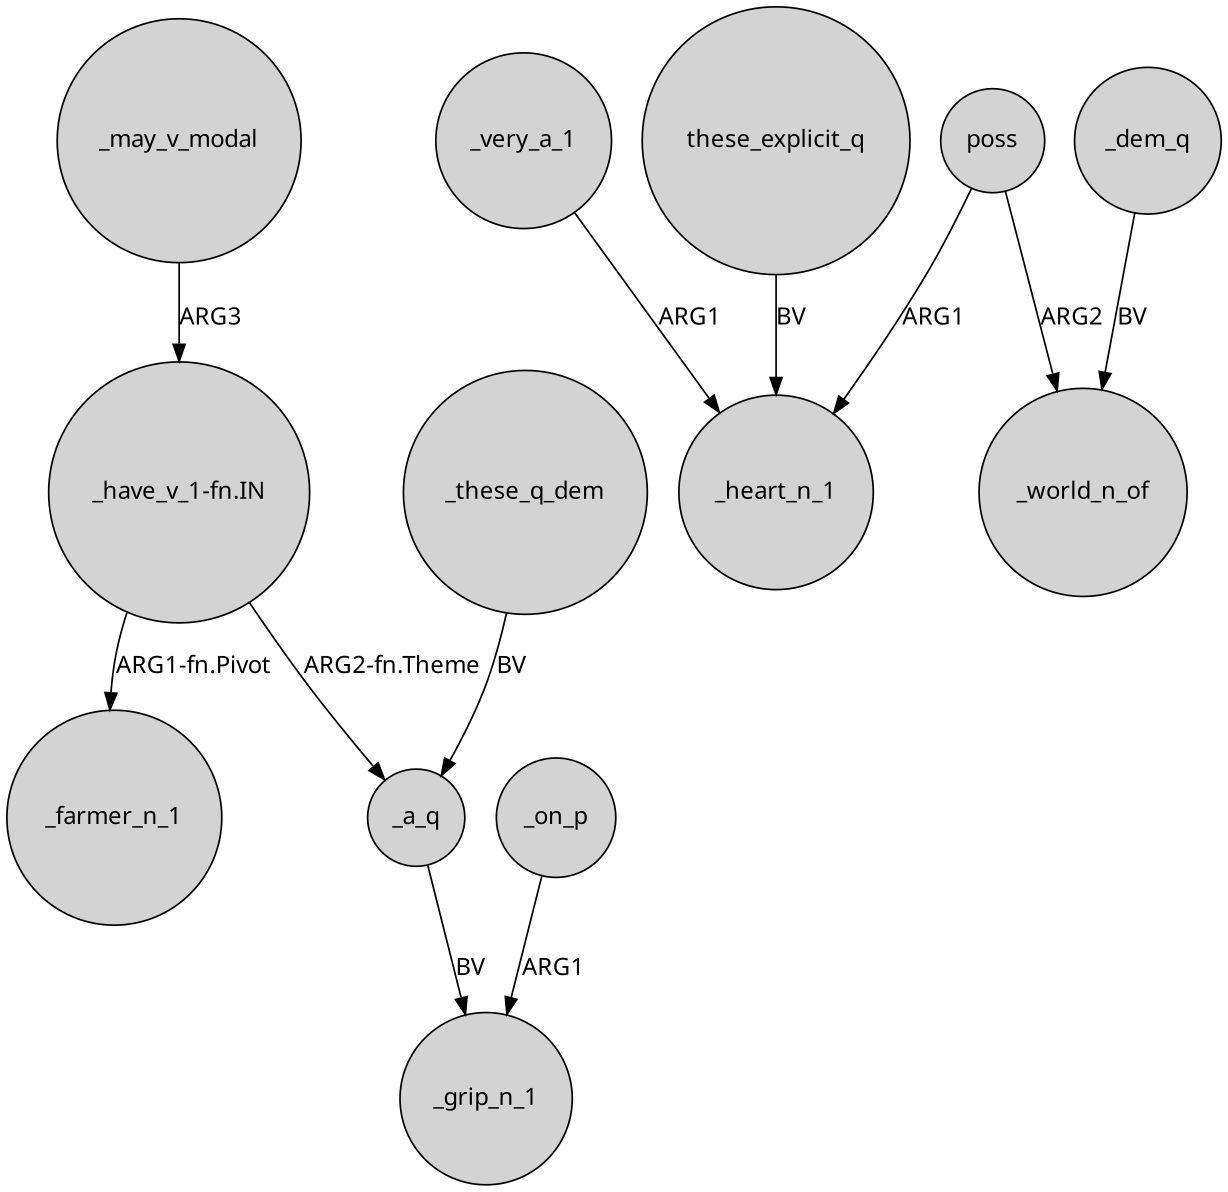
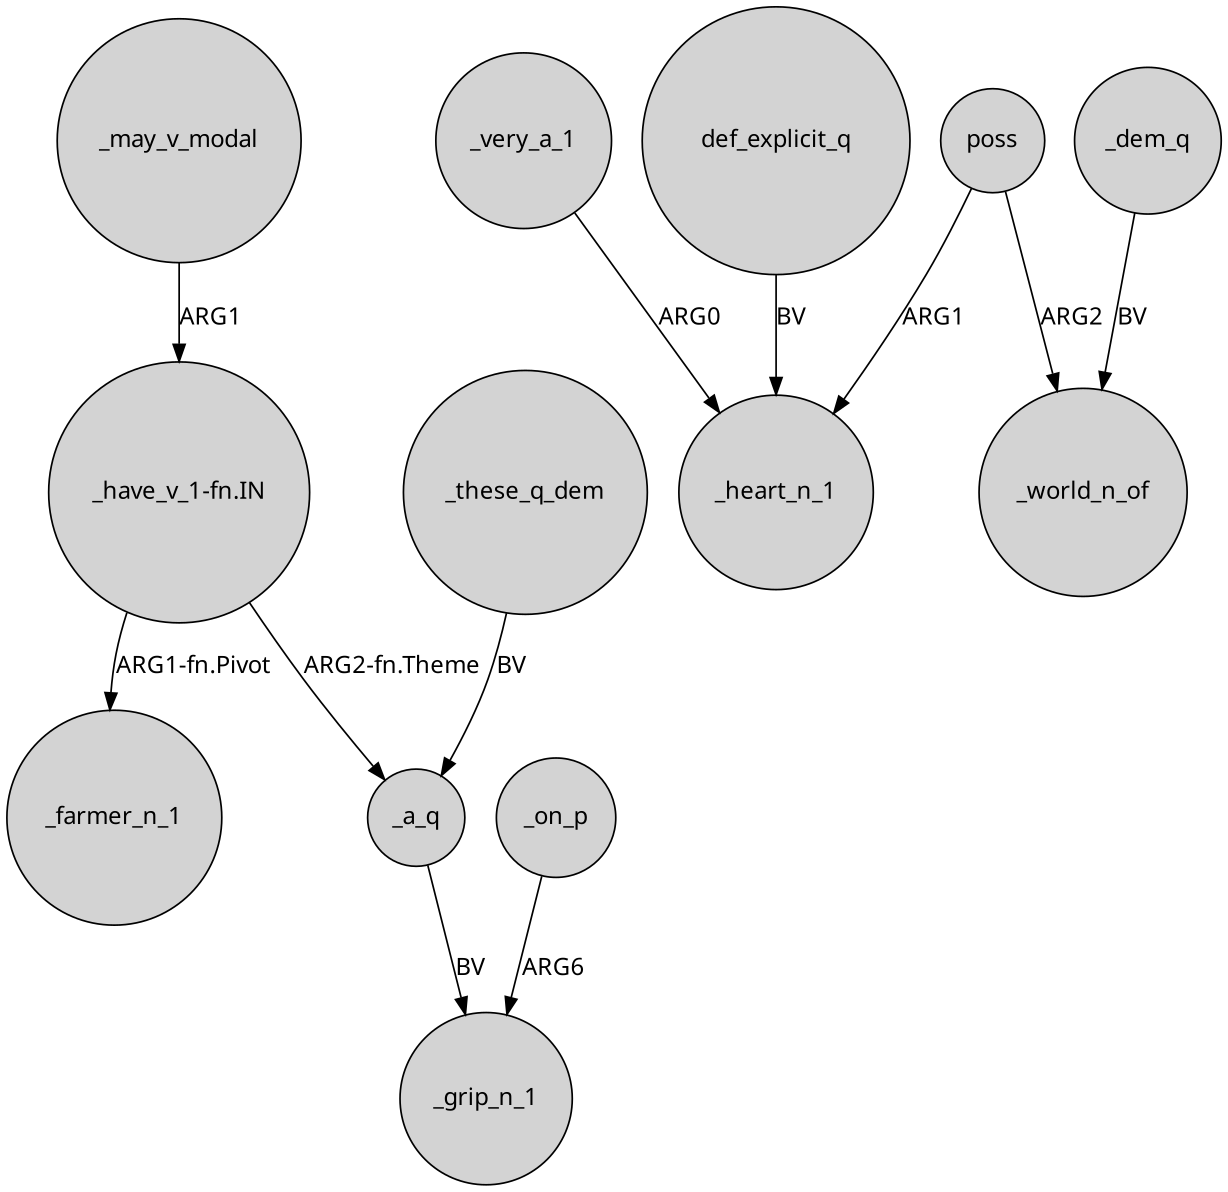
  digraph {
    fontname="Noto Sans"
    node [fontname="Noto Sans" shape=circle style=filled]
    edge [fontname="Noto Sans"]
    _may_v_modal
    "_have_v_1-fn.IN"
    _farmer_n_1
    _a_q
    _on_p
    _grip_n_1
    _very_a_1
    _heart_n_1
    poss
    _world_n_of
    n11 [label=_dem_q]
    _these_q_dem
-   def_explicit_q [label=these_explicit_q]
-   _may_v_modal -> "_have_v_1-fn.IN" [label=ARG3]
+   def_explicit_q
+   _may_v_modal -> "_have_v_1-fn.IN" [label=ARG1]
    "_have_v_1-fn.IN" -> _farmer_n_1 [label="ARG1-fn.Pivot"]
    "_have_v_1-fn.IN" -> _a_q [label="ARG2-fn.Theme"]
    _a_q -> _grip_n_1 [label=BV]
-   _on_p -> _grip_n_1 [label=ARG1]
-   _very_a_1 -> _heart_n_1 [label=ARG1]
+   _on_p -> _grip_n_1 [label=ARG6]
+   _very_a_1 -> _heart_n_1 [label=ARG0]
    poss -> _heart_n_1 [label=ARG1]
    poss -> _world_n_of [label=ARG2]
    n11 -> _world_n_of [label=BV]
    _these_q_dem -> _a_q [label=BV]
    def_explicit_q -> _heart_n_1 [label=BV]
  }
